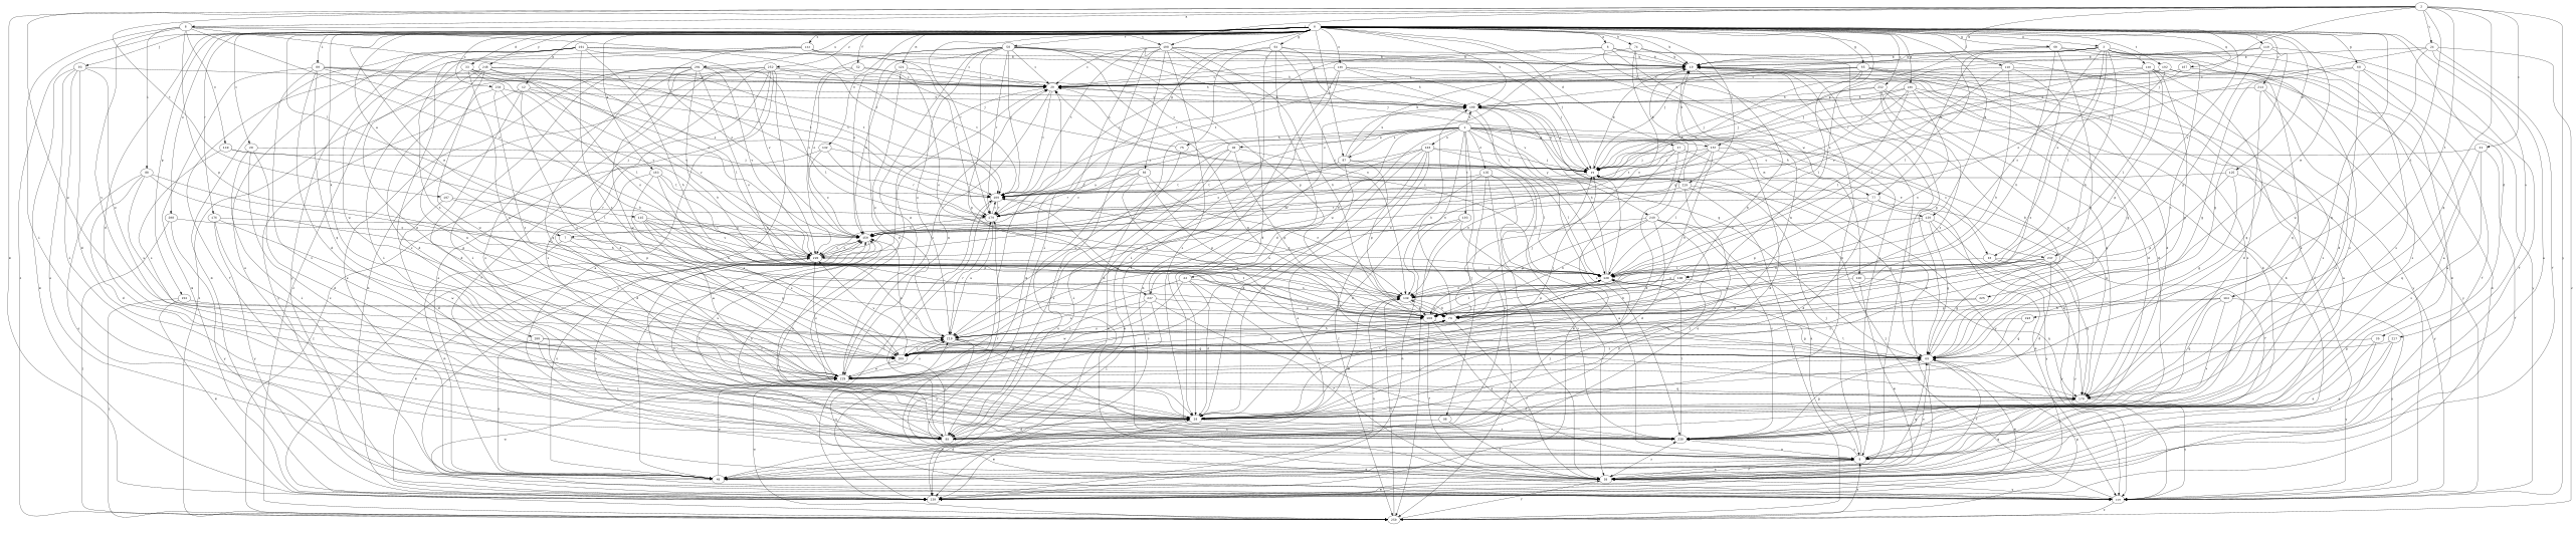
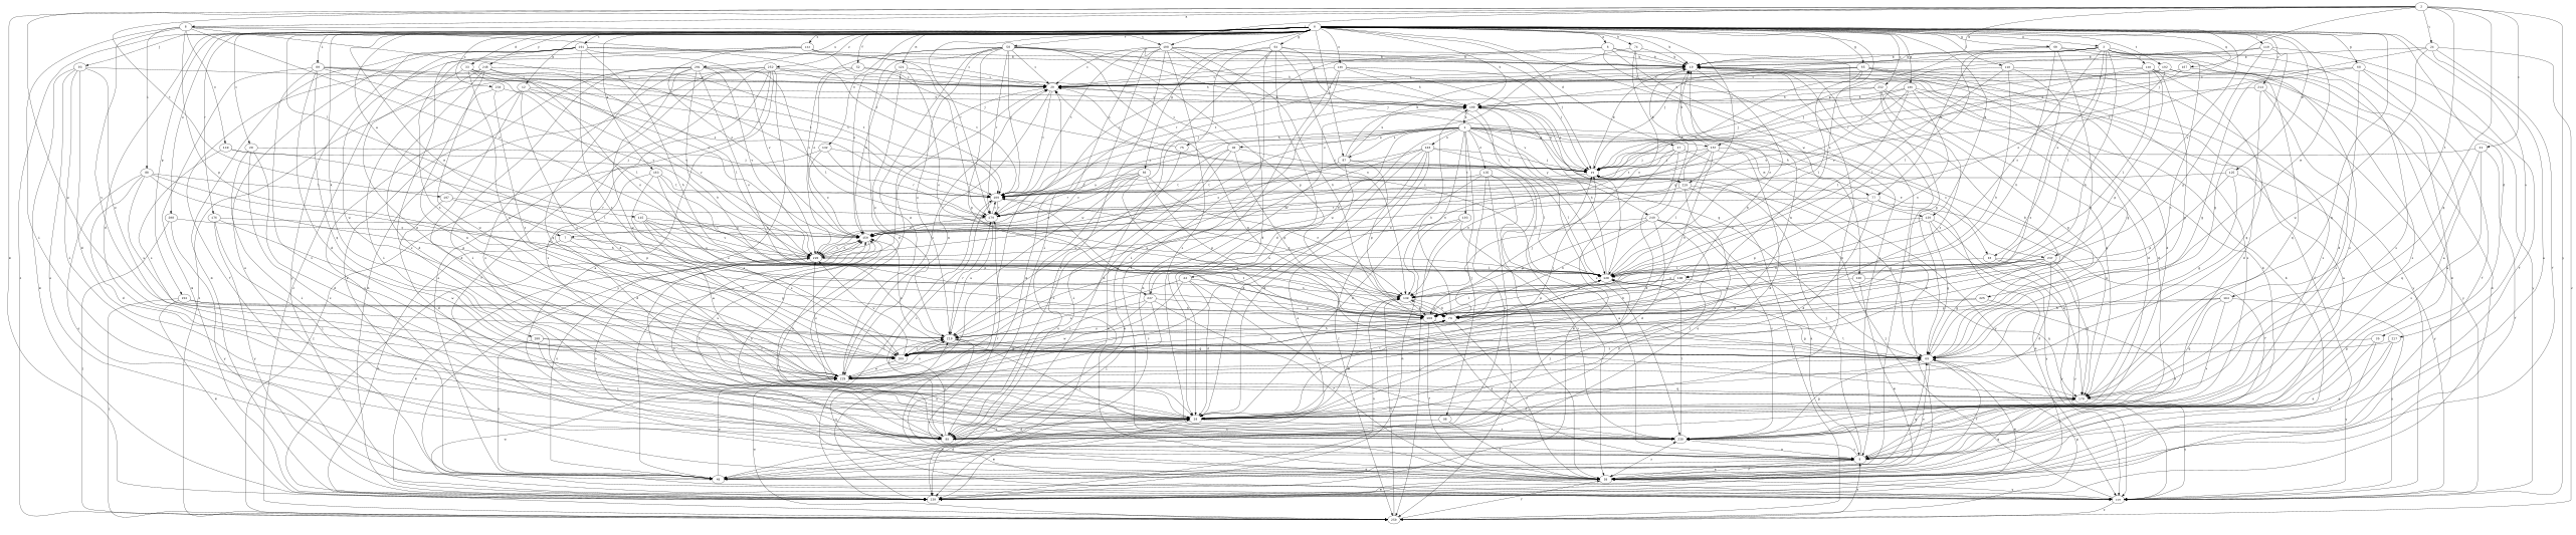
  strict digraph {
    fontname="Liberation Mono"
    node [fontname="Liberation Mono"]
    edge [fontname="Liberation Mono"]
    0
    3
    6
    7
    12
    19
    20
    33
    35
    37
    38
    52
    58
    60
    64
    65
    66
    68
    74
    80
    87
    93
    108
    109
    110
    115
    118
    121
    125
    n30 [label=186]
    129
    132
    146
    153
    163
    167
    170
    176
    179
    188
    191
    192
    201
    208
    214
    217
    219
    225
    226
    227
    232
    233
    234
    237
    248
    252
    259
    46
    77
    157
    99
    9
    79
    120
    189
    238
    239
    29
    49
    69
    220
    130
    250
    199
    59
    210
    89
    229
    139
    150
    160
    1
    40
    44
    75
    98
    135
    136
    193
    249
    2
    8
    21
    24
    194
-   196
    197
    198
    88
    149
    0 -> 3 [label=a]
    0 -> 6 [label=a]
    0 -> 7 [label=a]
    0 -> 12 [label=b]
    0 -> 19 [label=b]
    0 -> 20 [label=c]
    0 -> 33 [label=d]
    0 -> 35 [label=d]
    0 -> 37 [label=d]
    0 -> 38 [label=d]
    0 -> 52 [label=f]
    0 -> 58 [label=f]
    0 -> 60 [label=g]
    0 -> 64 [label=g]
    0 -> 65 [label=g]
    0 -> 66 [label=g]
    0 -> 68 [label=g]
    0 -> 74 [label=h]
    0 -> 80 [label=i]
    0 -> 87 [label=i]
    0 -> 93 [label=j]
    0 -> 108 [label=k]
    0 -> 109 [label=k]
    0 -> 110 [label=l]
    0 -> 115 [label=l]
    0 -> 118 [label=l]
    0 -> 121 [label=m]
    0 -> 125 [label=m]
    0 -> n30 [label=m]
    0 -> 129 [label=m]
    0 -> 132 [label=n]
    0 -> 146 [label=o]
    0 -> 153 [label=p]
    0 -> 163 [label=q]
    0 -> 167 [label=q]
    0 -> 170 [label=q]
    0 -> 176 [label=r]
    0 -> 179 [label=r]
    0 -> 188 [label=s]
+   0 -> 191 [label=t]
    0 -> 192 [label=t]
    0 -> 201 [label=u]
    0 -> 208 [label=u]
    0 -> 214 [label=v]
    0 -> 217 [label=v]
    0 -> 219 [label=v]
    0 -> 225 [label=w]
    0 -> 226 [label=w]
    0 -> 227 [label=w]
    0 -> 232 [label=x]
    0 -> 233 [label=x]
    0 -> 234 [label=x]
    0 -> 237 [label=x]
    0 -> 248 [label=y]
    0 -> 252 [label=z]
    0 -> 259 [label=z]
    3 -> 19 [label=b]
    3 -> 188 [label=s]
    3 -> 46 [label=e]
    3 -> 77 [label=h]
    3 -> 157 [label=p]
    3 -> 99 [label=j]
    3 -> 9 [label=a]
    3 -> 79 [label=h]
    3 -> 120 [label=l]
    3 -> 189 [label=s]
    3 -> 238 [label=x]
    3 -> 239 [label=x]
    6 -> 19 [label=b]
    6 -> 179 [label=r]
    6 -> 9 [label=a]
    6 -> 29 [label=c]
    6 -> 49 [label=e]
    6 -> 69 [label=g]
    7 -> 69 [label=g]
    7 -> 220 [label=v]
-   7 -> 49 [label=m]
+   7 -> 130 [label=m]
    12 -> 38 [label=d]
    12 -> 109 [label=k]
    12 -> 189 [label=s]
    12 -> 220 [label=v]
-   12 -> 250 [label=y]
+   12 -> 59 [label=y]
    12 -> 199 [label=t]
    19 -> 29 [label=c]
    19 -> 130 [label=m]
    19 -> 59 [label=f]
    19 -> 210 [label=b]
    20 -> 38 [label=d]
    20 -> 99 [label=j]
    20 -> 239 [label=x]
    20 -> 89 [label=i]
    33 -> 120 [label=l]
    33 -> 189 [label=s]
    33 -> 29 [label=c]
    33 -> 220 [label=v]
    33 -> 199 [label=t]
    33 -> 229 [label=w]
    35 -> 9 [label=a]
    35 -> 189 [label=s]
    35 -> 250 [label=y]
    37 -> 38 [label=d]
    37 -> 99 [label=j]
    37 -> 130 [label=m]
    37 -> 250 [label=y]
    37 -> 139 [label=n]
    38 -> 120 [label=l]
    38 -> 239 [label=x]
    38 -> 49 [label=e]
    38 -> 130 [label=m]
+   38 -> 89 [label=i]
    38 -> 150 [label=o]
    52 -> 109 [label=k]
    52 -> 259 [label=z]
    52 -> 29 [label=c]
    52 -> 150 [label=o]
    58 -> 19 [label=b]
    58 -> 38 [label=d]
    58 -> 109 [label=k]
    58 -> 170 [label=q]
    58 -> 179 [label=r]
    58 -> 99 [label=j]
    58 -> 29 [label=c]
    58 -> 69 [label=g]
    58 -> 220 [label=v]
    58 -> 199 [label=t]
    58 -> 210 [label=u]
    58 -> 229 [label=w]
    58 -> 150 [label=o]
    58 -> 160 [label=p]
    60 -> 19 [label=b]
    60 -> 79 [label=h]
    60 -> 120 [label=l]
    60 -> 189 [label=s]
    60 -> 239 [label=x]
    60 -> 130 [label=m]
    64 -> 19 [label=b]
    64 -> 38 [label=d]
    64 -> 179 [label=r]
    64 -> 120 [label=l]
    64 -> 130 [label=m]
    64 -> 59 [label=f]
+   64 -> 229 [label=w]
    64 -> 139 [label=n]
    65 -> 38 [label=d]
    65 -> 109 [label=k]
    65 -> 179 [label=r]
    65 -> 120 [label=l]
    65 -> 239 [label=x]
    65 -> 29 [label=c]
    65 -> 69 [label=g]
    65 -> 250 [label=y]
    65 -> 199 [label=t]
    66 -> 179 [label=r]
    66 -> 49 [label=e]
    66 -> 69 [label=g]
+   66 -> 220 [label=v]
    66 -> 199 [label=t]
    66 -> 139 [label=n]
    66 -> 160 [label=p]
    68 -> 38 [label=d]
    68 -> 29 [label=c]
    68 -> 69 [label=g]
    68 -> 250 [label=y]
    68 -> 59 [label=f]
    74 -> 19 [label=b]
-   74 -> 239 [label=x]
    74 -> 220 [label=v]
    74 -> 229 [label=w]
    74 -> 139 [label=n]
    80 -> 38 [label=d]
    80 -> 170 [label=q]
    80 -> 239 [label=x]
    80 -> 29 [label=c]
    80 -> 220 [label=v]
    80 -> 130 [label=m]
    80 -> 199 [label=t]
    80 -> 150 [label=o]
    87 -> 19 [label=b]
    87 -> 38 [label=d]
    87 -> 109 [label=k]
    87 -> 120 [label=l]
    87 -> 229 [label=w]
    87 -> 160 [label=p]
    93 -> 38 [label=d]
    93 -> 29 [label=c]
    93 -> 49 [label=e]
    93 -> 130 [label=m]
    93 -> 210 [label=u]
    93 -> 89 [label=i]
    108 -> 189 [label=s]
    108 -> 49 [label=e]
    108 -> 69 [label=g]
    108 -> 89 [label=i]
    109 -> 99 [label=j]
    109 -> 239 [label=x]
    109 -> 59 [label=f]
    110 -> 19 [label=b]
    110 -> 179 [label=r]
    110 -> 69 [label=g]
    110 -> 59 [label=f]
    110 -> 160 [label=p]
    115 -> 189 [label=s]
    115 -> 220 [label=v]
    115 -> 229 [label=w]
    115 -> 150 [label=o]
    115 -> 160 [label=p]
    118 -> 79 [label=h]
    118 -> 120 [label=l]
    118 -> 189 [label=s]
    118 -> 239 [label=x]
    118 -> 29 [label=c]
    121 -> 29 [label=c]
    121 -> 210 [label=u]
    121 -> 139 [label=n]
    121 -> 150 [label=o]
    125 -> 69 [label=g]
    125 -> 250 [label=y]
    125 -> 199 [label=q]
    125 -> 160 [label=p]
    n30 -> 38 [label=d]
    n30 -> 109 [label=k]
    n30 -> 99 [label=j]
    n30 -> 9 [label=a]
    n30 -> 120 [label=l]
    n30 -> 139 [label=n]
    n30 -> 150 [label=o]
    129 -> 170 [label=q]
    129 -> 79 [label=h]
    129 -> 69 [label=g]
    129 -> 250 [label=y]
    129 -> 150 [label=o]
    132 -> 179 [label=r]
    132 -> 259 [label=z]
    132 -> 99 [label=j]
    132 -> 150 [label=o]
    146 -> 109 [label=k]
    146 -> 99 [label=j]
    146 -> 29 [label=c]
    146 -> 69 [label=g]
    146 -> 130 [label=m]
    146 -> 89 [label=i]
    153 -> 259 [label=z]
    153 -> 130 [label=m]
    153 -> 210 [label=u]
    163 -> 38 [label=d]
    163 -> 120 [label=l]
    163 -> 189 [label=s]
    163 -> 199 [label=t]
    163 -> 210 [label=u]
    167 -> 99 [label=j]
    167 -> 9 [label=a]
    167 -> 29 [label=c]
    170 -> 38 [label=d]
    170 -> 120 [label=l]
    170 -> 250 [label=y]
    176 -> 250 [label=y]
    176 -> 89 [label=i]
    176 -> 229 [label=w]
    176 -> 150 [label=o]
    179 -> 199 [label=t]
    179 -> 210 [label=u]
    179 -> 150 [label=o]
    188 -> 38 [label=d]
    188 -> 79 [label=h]
    188 -> 139 [label=n]
    188 -> 160 [label=p]
    191 -> 19 [label=b]
    191 -> 179 [label=r]
    191 -> 259 [label=z]
    191 -> 79 [label=h]
    191 -> 189 [label=s]
    191 -> 239 [label=x]
    191 -> 49 [label=e]
    191 -> 220 [label=v]
    191 -> 130 [label=m]
    191 -> 250 [label=y]
    192 -> 170 [label=q]
    192 -> 99 [label=j]
    192 -> 239 [label=x]
    192 -> 29 [label=c]
    192 -> 150 [label=o]
    201 -> 170 [label=q]
    201 -> 79 [label=h]
    201 -> 120 [label=l]
    201 -> 239 [label=x]
    201 -> 29 [label=c]
    201 -> 49 [label=e]
    201 -> 220 [label=v]
    201 -> 89 [label=i]
    201 -> 229 [label=w]
    201 -> 139 [label=n]
    208 -> 259 [label=z]
    208 -> 250 [label=y]
    208 -> 150 [label=o]
    214 -> 38 [label=d]
    214 -> 109 [label=k]
    214 -> 250 [label=y]
    214 -> 89 [label=i]
    217 -> 9 [label=a]
    217 -> 69 [label=g]
    217 -> 59 [label=v]
    219 -> 19 [label=b]
    219 -> 109 [label=k]
    219 -> 259 [label=z]
    219 -> 49 [label=e]
    219 -> 69 [label=g]
    219 -> 210 [label=u]
+   225 -> 9 [label=a]
    225 -> 189 [label=s]
    225 -> 160 [label=p]
    226 -> 170 [label=q]
    226 -> 130 [label=m]
    226 -> 139 [label=n]
    227 -> 109 [label=k]
    227 -> 189 [label=s]
    227 -> 59 [label=f]
    227 -> 89 [label=i]
    227 -> 229 [label=w]
    227 -> 160 [label=p]
    232 -> 38 [label=d]
    232 -> 109 [label=k]
    232 -> 170 [label=q]
-   232 -> 99 [label=j]
+   232 -> 199 [label=j]
    232 -> 189 [label=s]
    232 -> 69 [label=g]
    233 -> 19 [label=v]
    233 -> 99 [label=j]
    233 -> 189 [label=s]
    233 -> 29 [label=c]
    233 -> 229 [label=w]
    233 -> 150 [label=o]
    234 -> 109 [label=k]
-   234 -> 79 [label=h]
+   153 -> 79 [label=h]
    234 -> 189 [label=s]
    234 -> 229 [label=w]
    237 -> 38 [label=d]
    237 -> 120 [label=l]
    237 -> 69 [label=g]
    237 -> 250 [label=y]
    237 -> 139 [label=n]
    248 -> 38 [label=d]
    248 -> 120 [label=l]
-   248 -> 29 [label=c]
    248 -> 199 [label=t]
    248 -> 59 [label=f]
    248 -> 89 [label=i]
    248 -> 229 [label=w]
    248 -> 139 [label=n]
    252 -> 38 [label=d]
    252 -> 9 [label=a]
    252 -> 239 [label=x]
    252 -> 29 [label=c]
    252 -> 49 [label=e]
    252 -> 130 [label=m]
    252 -> 250 [label=y]
    252 -> 199 [label=t]
    252 -> 59 [label=f]
    259 -> 9 [label=a]
    259 -> 69 [label=g]
    259 -> 220 [label=v]
    259 -> 59 [label=f]
    259 -> 229 [label=w]
    259 -> 139 [label=n]
    46 -> 170 [label=q]
    46 -> 120 [label=l]
    46 -> 250 [label=y]
    77 -> 38 [label=d]
    77 -> 179 [label=r]
    77 -> 130 [label=m]
    77 -> 59 [label=f]
    77 -> 160 [label=p]
    157 -> 19 [label=b]
    157 -> 38 [label=d]
    157 -> 170 [label=q]
    157 -> 99 [label=j]
    157 -> 79 [label=h]
    157 -> 120 [label=l]
    157 -> 220 [label=v]
    157 -> 199 [label=t]
    99 -> 19 [label=b]
    99 -> 199 [label=t]
    9 -> 19 [label=b]
    9 -> 179 [label=r]
    9 -> 99 [label=j]
    9 -> 239 [label=x]
    9 -> 49 [label=e]
    9 -> 59 [label=f]
    9 -> 210 [label=u]
    9 -> 150 [label=o]
    79 -> 109 [label=k]
    79 -> 99 [label=j]
    79 -> 189 [label=s]
    79 -> 59 [label=f]
    79 -> 210 [label=u]
    79 -> 139 [label=n]
    120 -> 109 [label=k]
    120 -> 99 [label=j]
    120 -> 29 [label=c]
    120 -> 89 [label=i]
-   120 -> 139 [label=n]
+   120 -> 19 [label=n]
    189 -> 99 [label=j]
    189 -> 220 [label=v]
    189 -> 210 [label=u]
    189 -> 229 [label=w]
    238 -> 170 [label=q]
    238 -> 120 [label=l]
    238 -> 29 [label=c]
    238 -> 69 [label=g]
    238 -> 220 [label=v]
    238 -> 130 [label=m]
    238 -> 160 [label=p]
    239 -> 9 [label=a]
    239 -> 120 [label=l]
    239 -> 69 [label=g]
    29 -> 109 [label=k]
    29 -> 49 [label=e]
    29 -> 199 [label=t]
    29 -> 229 [label=w]
    49 -> 38 [label=d]
    49 -> 69 [label=g]
    49 -> 229 [label=w]
    49 -> 150 [label=o]
    69 -> 19 [label=b]
    69 -> 49 [label=e]
    69 -> 130 [label=m]
    69 -> 199 [label=t]
    69 -> 59 [label=f]
    69 -> 229 [label=w]
    69 -> 150 [label=o]
    220 -> 120 [label=l]
    220 -> 130 [label=m]
    220 -> 89 [label=i]
    220 -> 150 [label=o]
    130 -> 199 [label=t]
    130 -> 229 [label=w]
    130 -> 139 [label=n]
    250 -> 259 [label=z]
    250 -> 99 [label=j]
    250 -> 29 [label=c]
    250 -> 210 [label=u]
    199 -> 179 [label=r]
    199 -> 89 [label=i]
    59 -> 19 [label=b]
    59 -> 170 [label=q]
    59 -> 9 [label=a]
    59 -> 239 [label=x]
    59 -> 130 [label=m]
    59 -> 250 [label=y]
    59 -> 150 [label=o]
    210 -> 179 [label=r]
    210 -> 79 [label=h]
    210 -> 189 [label=s]
    210 -> 239 [label=x]
    210 -> 69 [label=g]
    89 -> 19 [label=b]
    89 -> 38 [label=d]
    89 -> 29 [label=c]
    89 -> 210 [label=u]
    89 -> 139 [label=n]
    89 -> 150 [label=o]
    229 -> 170 [label=q]
    229 -> 79 [label=h]
    229 -> 29 [label=c]
    229 -> 220 [label=v]
    229 -> 210 [label=u]
    139 -> 79 [label=h]
    139 -> 199 [label=t]
    139 -> 160 [label=p]
    150 -> 220 [label=v]
    150 -> 89 [label=i]
    160 -> 9 [label=a]
    160 -> 120 [label=l]
    160 -> 189 [label=s]
    160 -> 69 [label=g]
    160 -> 59 [label=f]
    1 -> 7 [label=a]
    1 -> 87 [label=i]
-   1 -> 109 [label=k]
+   109 -> 1 [label=k]
    1 -> 129 [label=m]
    1 -> 219 [label=v]
    1 -> 227 [label=w]
    1 -> 237 [label=x]
    1 -> 46 [label=e]
    1 -> 77 [label=h]
    1 -> 157 [label=p]
    1 -> 220 [label=v]
    1 -> 139 [label=n]
    1 -> 40 [label=e]
    1 -> 44 [label=e]
    1 -> 75 [label=h]
    1 -> 98 [label=j]
    1 -> 135 [label=n]
    1 -> 136 [label=n]
    1 -> 193 [label=t]
    1 -> 249 [label=y]
    40 -> 99 [label=j]
    40 -> 29 [label=c]
    40 -> 130 [label=m]
    40 -> 210 [label=u]
    40 -> 89 [label=i]
    40 -> 160 [label=p]
    44 -> 38 [label=d]
    44 -> 189 [label=s]
    44 -> 239 [label=x]
    44 -> 229 [label=w]
    44 -> 139 [label=n]
    75 -> 29 [label=c]
    75 -> 89 [label=i]
    98 -> 59 [label=f]
    98 -> 89 [label=i]
    135 -> 38 [label=d]
    135 -> 259 [label=z]
    135 -> 9 [label=a]
    135 -> 199 [label=t]
    135 -> 59 [label=f]
    135 -> 89 [label=i]
    136 -> 38 [label=d]
    136 -> 259 [label=z]
    136 -> 99 [label=j]
    136 -> 120 [label=l]
    136 -> 49 [label=e]
    136 -> 210 [label=u]
    136 -> 229 [label=w]
    136 -> 150 [label=o]
    193 -> 259 [label=z]
    193 -> 239 [label=x]
    193 -> 130 [label=m]
    193 -> 150 [label=o]
    249 -> 19 [label=b]
    249 -> 38 [label=d]
    249 -> 9 [label=a]
    249 -> 79 [label=h]
    249 -> 239 [label=x]
    249 -> 89 [label=i]
    249 -> 150 [label=o]
    249 -> 160 [label=p]
    2 -> 19 [label=b]
    2 -> 170 [label=q]
    2 -> 99 [label=j]
    2 -> 130 [label=m]
    2 -> 250 [label=y]
    2 -> 229 [label=w]
    2 -> 8 [label=a]
    2 -> 21 [label=c]
    2 -> 24 [label=c]
    2 -> 194 [label=t]
-   2 -> 196 [label=t]
    2 -> 197 [label=t]
    2 -> 198 [label=t]
    8 -> 179 [label=r]
    8 -> 189 [label=s]
    8 -> 220 [label=v]
    8 -> 199 [label=t]
    8 -> 89 [label=i]
    8 -> 160 [label=p]
    8 -> 198 [label=t]
    8 -> 88 [label=i]
    8 -> 149 [label=o]
    21 -> 170 [label=q]
    21 -> 99 [label=j]
    21 -> 239 [label=x]
    21 -> 59 [label=f]
    24 -> 19 [label=b]
    24 -> 259 [label=z]
    24 -> 9 [label=a]
    24 -> 199 [label=t]
    24 -> 59 [label=f]
    24 -> 229 [label=w]
    194 -> 170 [label=q]
    194 -> 79 [label=h]
    194 -> 239 [label=x]
    194 -> 250 [label=y]
    194 -> 160 [label=p]
-   196 -> 69 [label=g]
-   196 -> 210 [label=u]
    197 -> 38 [label=d]
    197 -> 179 [label=r]
    197 -> 160 [label=p]
    198 -> 19 [label=b]
    198 -> 38 [label=d]
    198 -> 99 [label=j]
    198 -> 79 [label=h]
    198 -> 239 [label=x]
    198 -> 29 [label=c]
    198 -> 130 [label=m]
    198 -> 199 [label=t]
    198 -> 59 [label=f]
    198 -> 89 [label=i]
    88 -> 38 [label=d]
    88 -> 79 [label=h]
    88 -> 49 [label=e]
+   88 -> 199 [label=t]
    88 -> 210 [label=u]
    88 -> 160 [label=p]
    149 -> 99 [label=j]
    149 -> 120 [label=l]
    149 -> 189 [label=s]
  }
